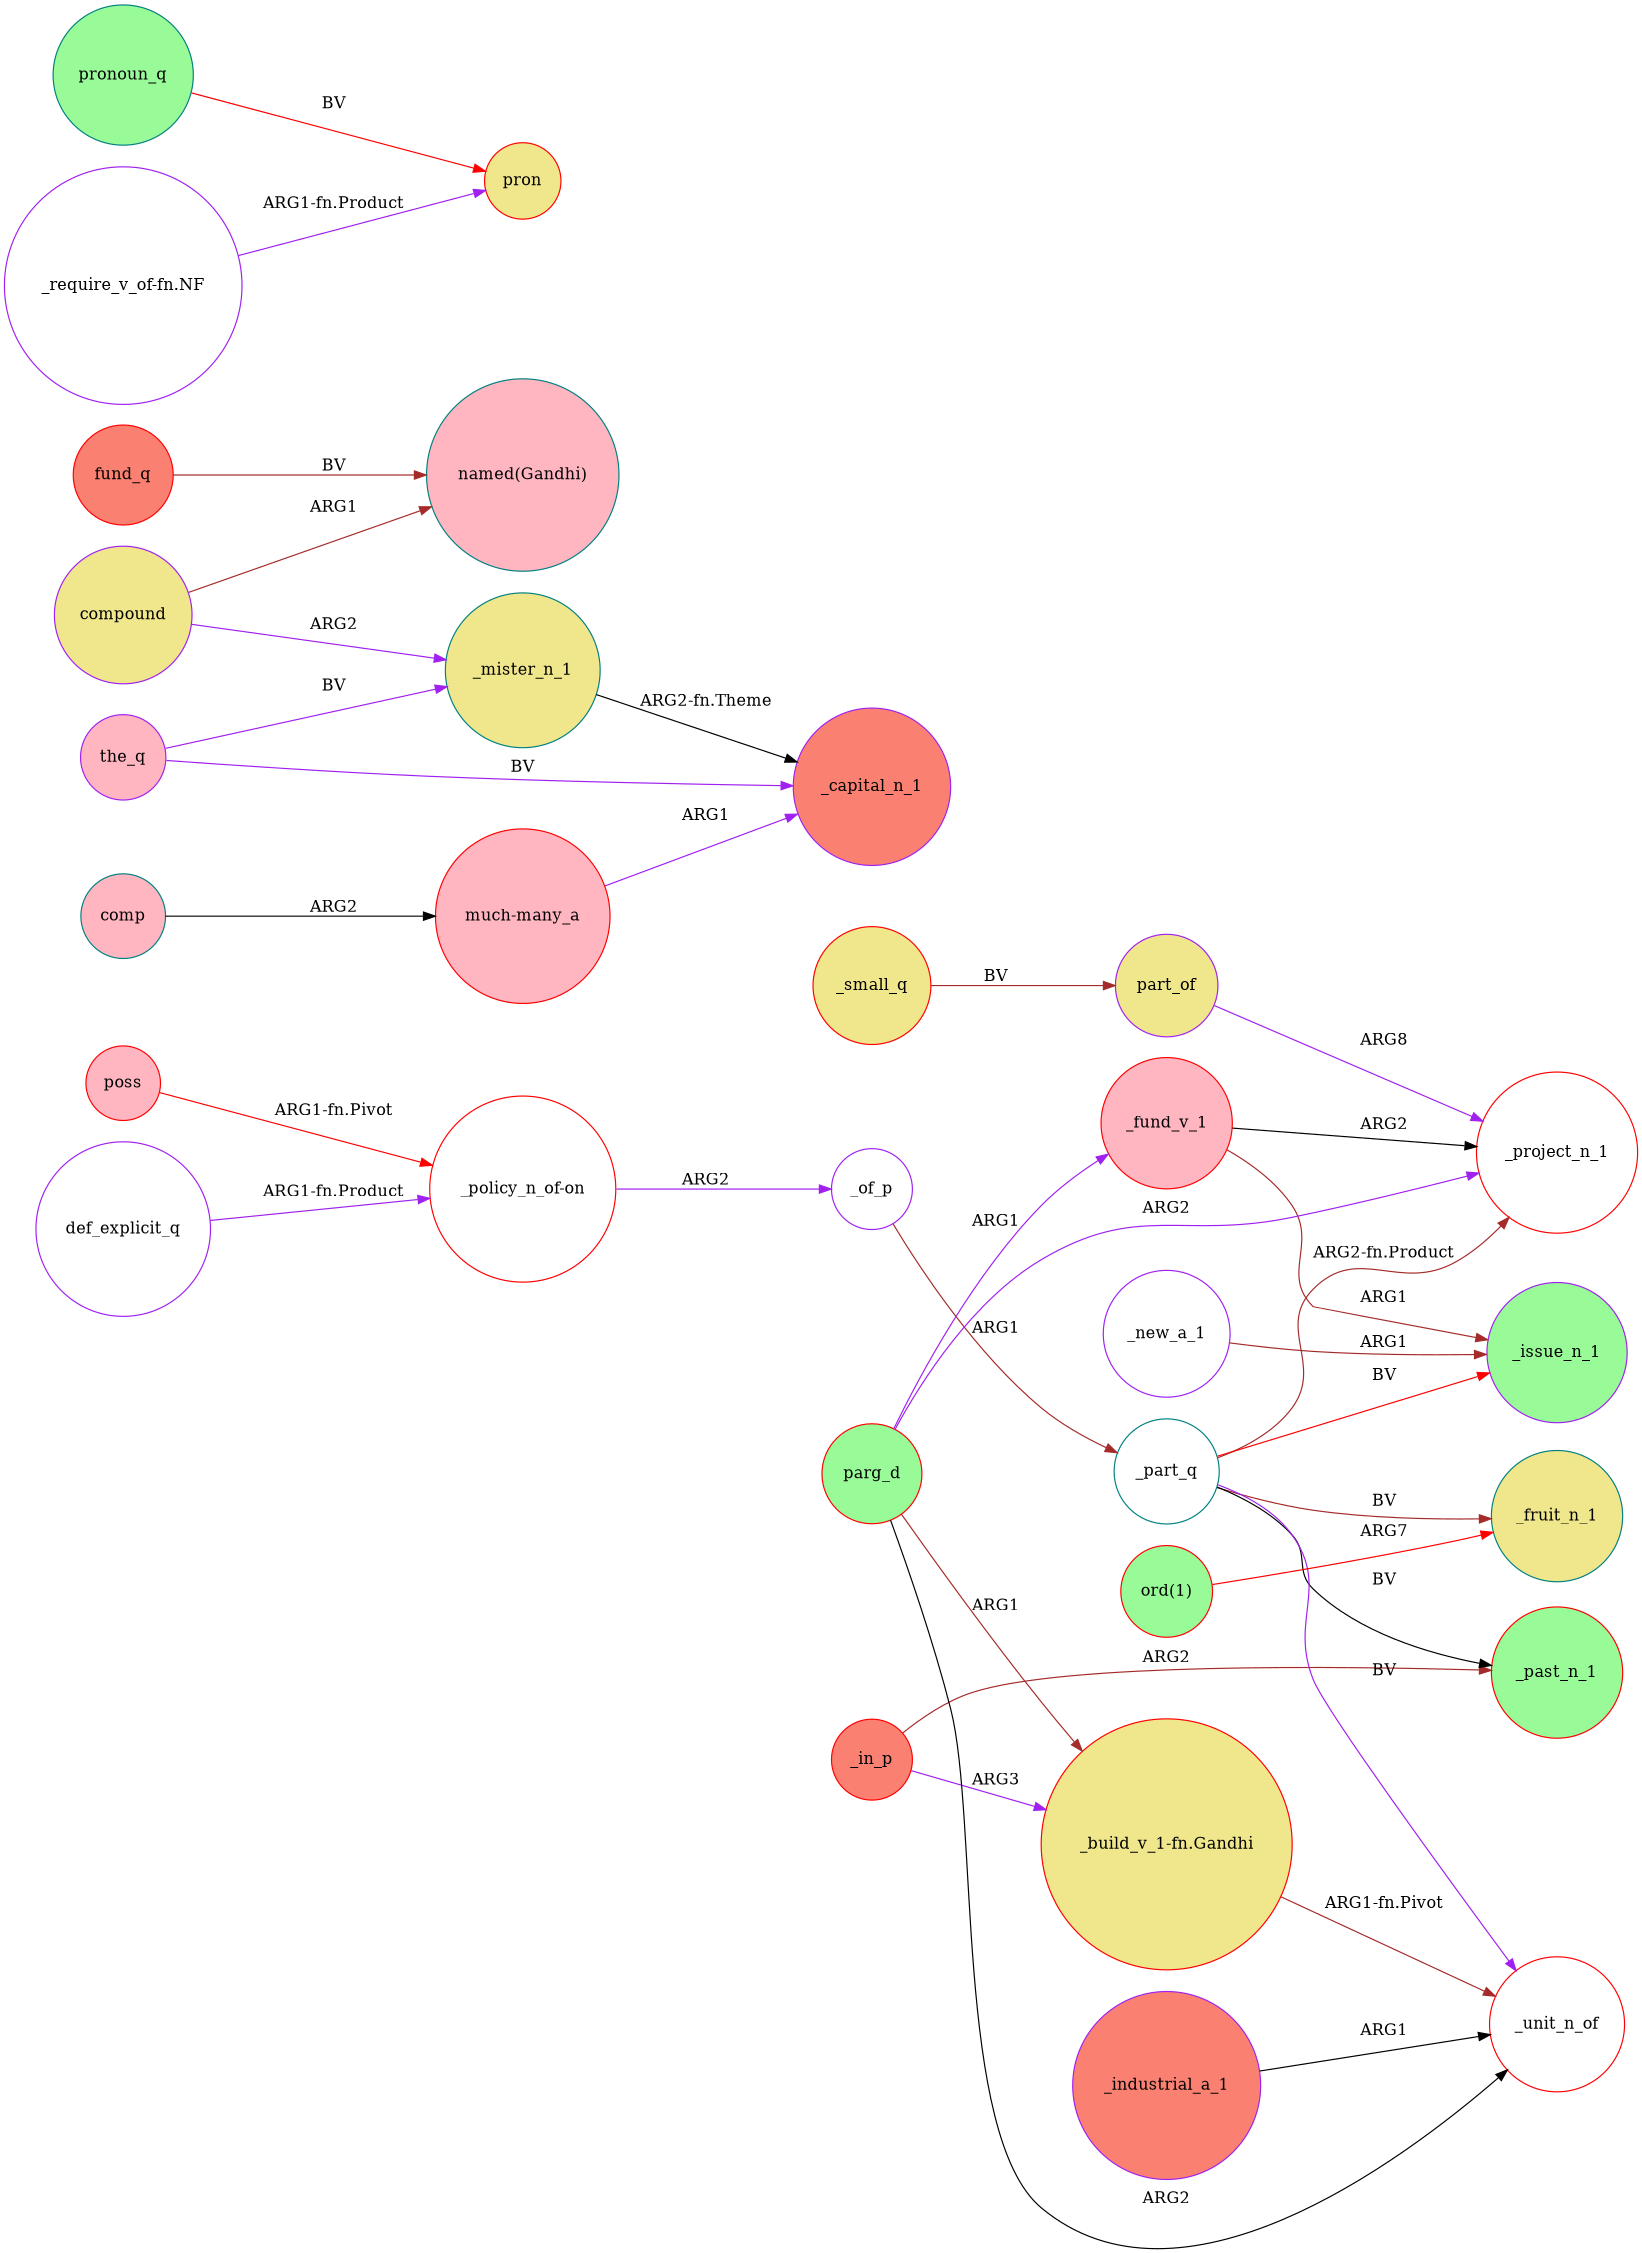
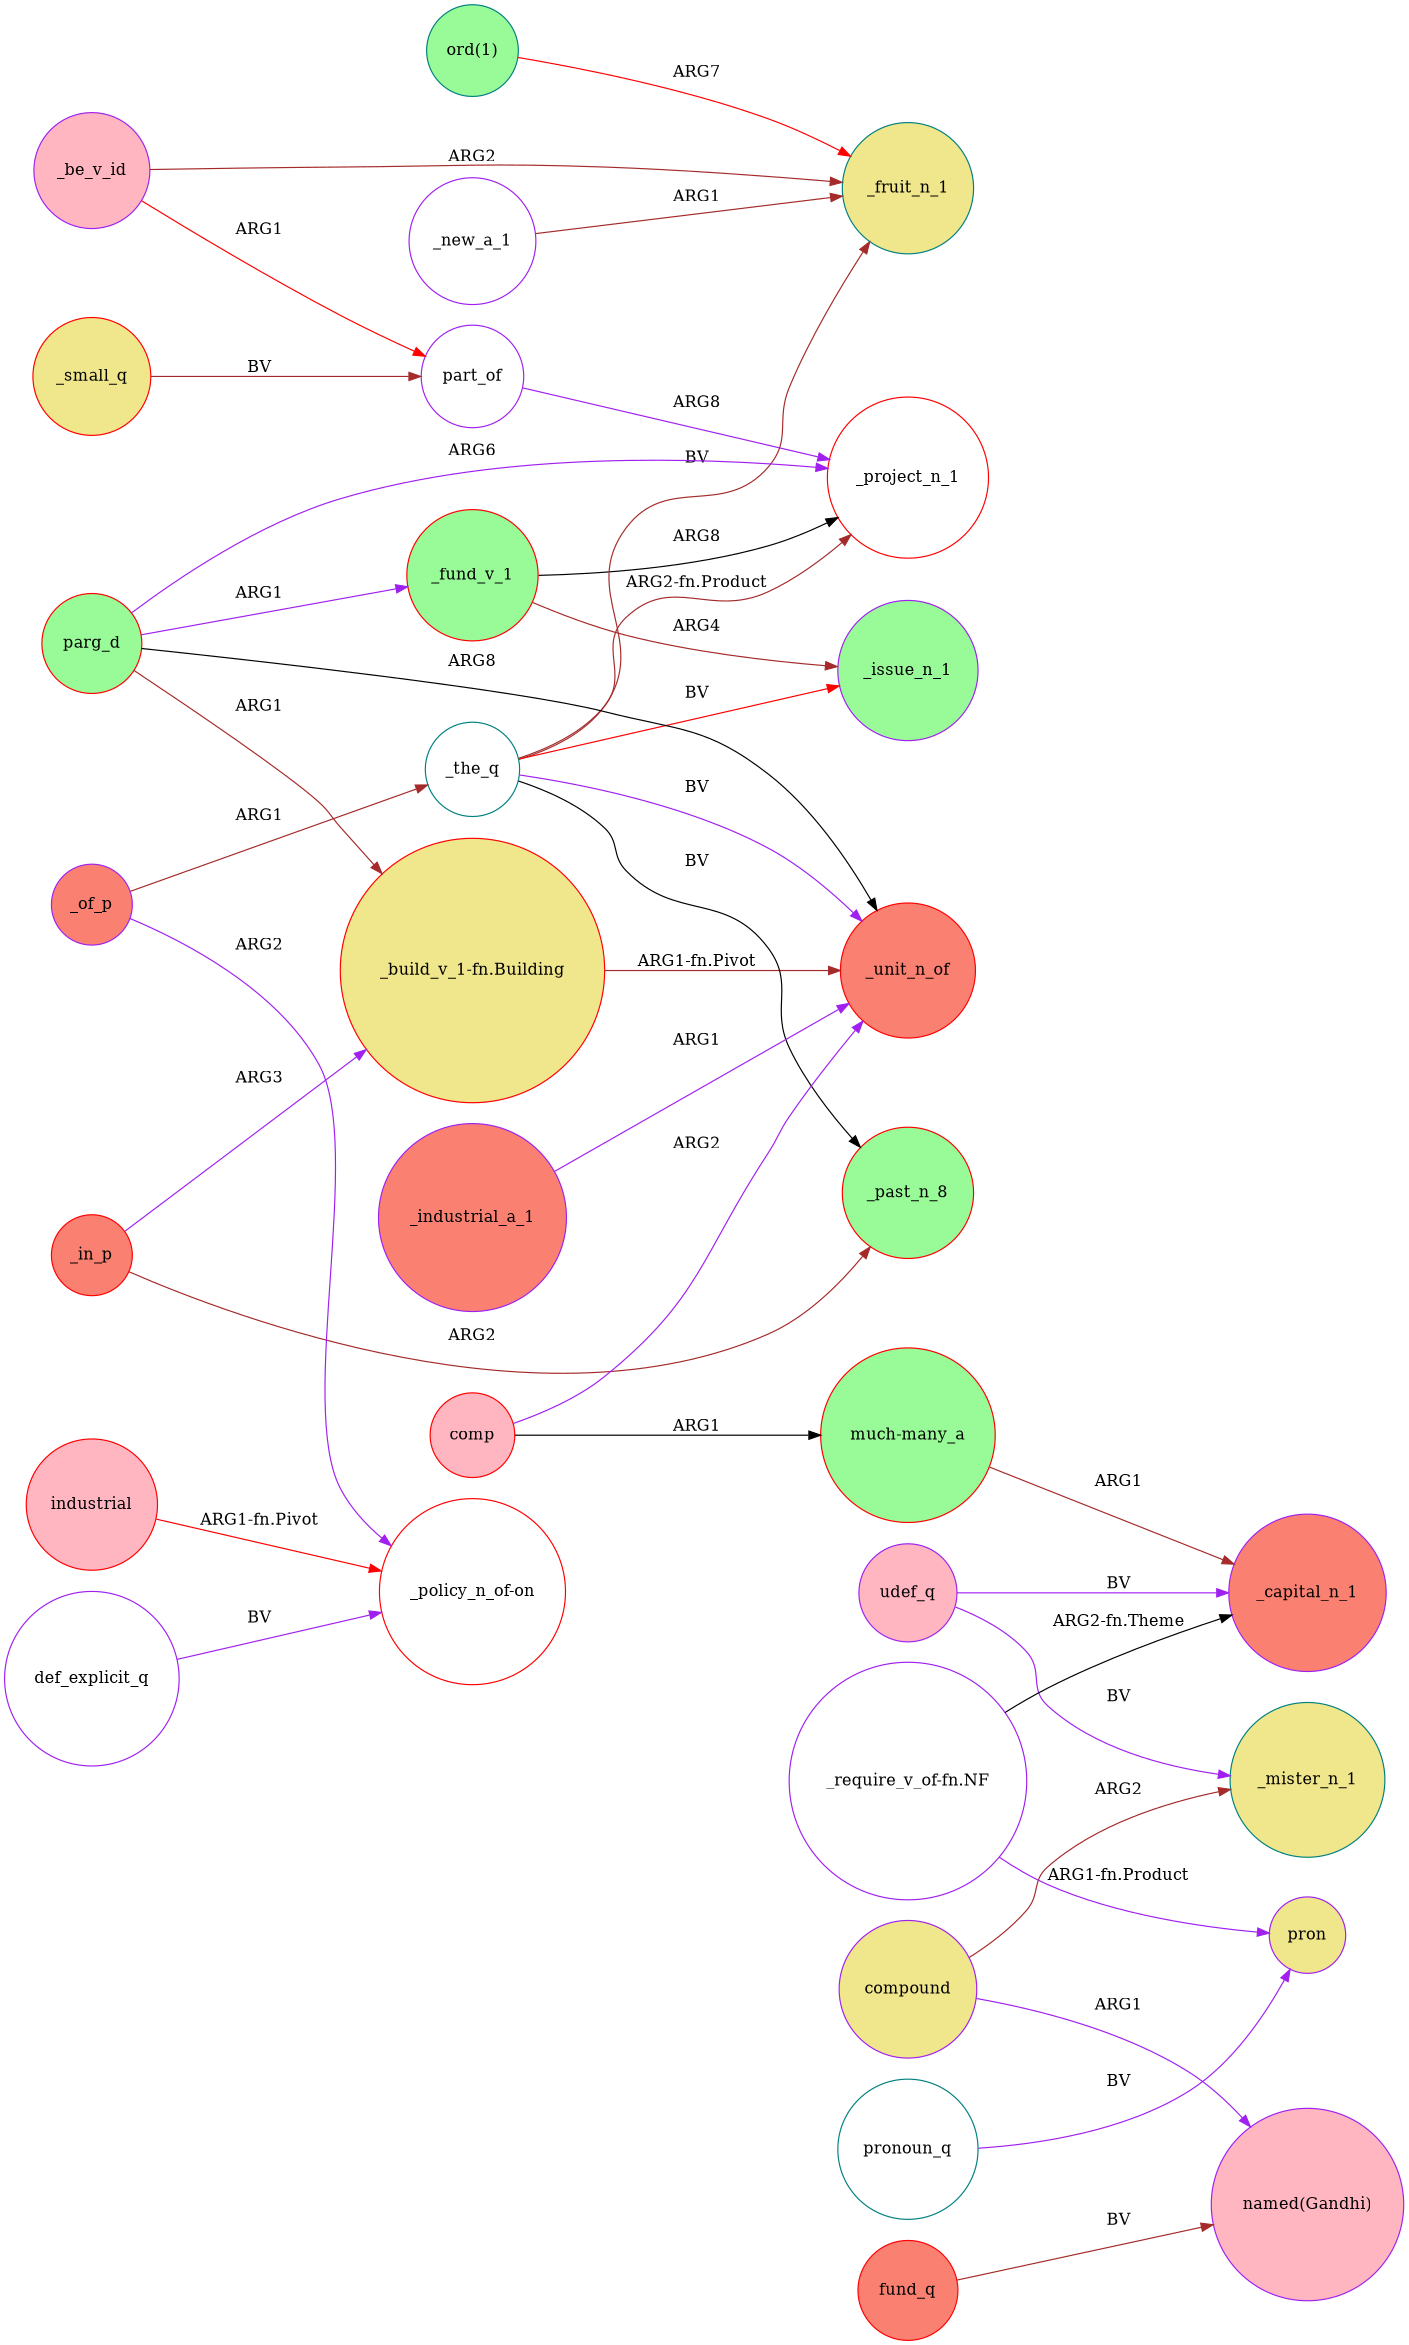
  digraph {
    fontname="DejaVu Serif"
    rankdir=LR
    node [color=red fillcolor=white fontname="DejaVu Serif" shape=circle style=filled]
    edge [color=brown fontname="DejaVu Serif"]
-   part_of [color=purple fillcolor=khaki]
+   part_of [color=purple]
    _project_n_1
+   _be_v_id [color=purple fillcolor=lightpink]
    _fruit_n_1 [color=teal fillcolor=khaki]
-   _fund_v_1 [fillcolor=lightpink]
+   _fund_v_1 [fillcolor=palegreen]
    _issue_n_1 [color=purple fillcolor=palegreen]
    n7 [fillcolor=salmon label=fund_q]
-   "named(Gandhi)" [color=teal fillcolor=lightpink]
+   "named(Gandhi)" [color=purple fillcolor=lightpink]
    _in_p [fillcolor=salmon]
-   _past_n_1 [fillcolor=palegreen]
-   "_build_v_1-fn.Building" [fillcolor=khaki label="_build_v_1-fn.Gandhi"]
-   _unit_n_of
-   poss [fillcolor=lightpink]
+   _past_n_1 [fillcolor=palegreen label=_past_n_8]
+   "_build_v_1-fn.Building" [fillcolor=khaki]
+   _unit_n_of [fillcolor=salmon]
+   poss [fillcolor=lightpink label=industrial]
    "_policy_n_of-on"
    compound [color=purple fillcolor=khaki]
    _mister_n_1 [color=teal fillcolor=khaki]
-   _of_p [color=purple]
-   _the_q [color=teal label=_part_q]
-   udef_q [color=purple fillcolor=lightpink label=the_q]
+   _of_p [color=purple fillcolor=salmon]
+   _the_q [color=teal]
+   udef_q [color=purple fillcolor=lightpink]
    _capital_n_1 [color=purple fillcolor=salmon]
    _industrial_a_1 [color=purple fillcolor=salmon]
    parg_d [fillcolor=palegreen]
-   comp [color=teal fillcolor=lightpink]
-   "much-many_a" [fillcolor=lightpink]
+   comp [fillcolor=lightpink]
+   "much-many_a" [fillcolor=palegreen]
    def_explicit_q [color=purple]
    n26 [fillcolor=khaki label=_small_q]
-   pronoun_q [color=teal fillcolor=palegreen]
-   pron [fillcolor=khaki]
-   "ord(1)" [fillcolor=palegreen]
+   pronoun_q [color=teal]
+   pron [color=purple fillcolor=khaki]
+   "ord(1)" [color=teal fillcolor=palegreen]
    "_require_v_of-fn.NF" [color=purple]
    _new_a_1 [color=purple]
    part_of -> _project_n_1 [color=purple label=ARG8]
-   _fund_v_1 -> _project_n_1 [color=black label=ARG2]
-   _fund_v_1 -> _issue_n_1 [label=ARG1]
+   _be_v_id -> part_of [color=red label=ARG1]
+   _be_v_id -> _fruit_n_1 [label=ARG2]
+   _fund_v_1 -> _project_n_1 [color=black label=ARG8]
+   _fund_v_1 -> _issue_n_1 [label=ARG4]
    n7 -> "named(Gandhi)" [label=BV]
    _in_p -> _past_n_1 [label=ARG2]
    _in_p -> "_build_v_1-fn.Building" [color=purple label=ARG3]
    "_build_v_1-fn.Building" -> _unit_n_of [label="ARG1-fn.Pivot"]
    poss -> "_policy_n_of-on" [color=red label="ARG1-fn.Pivot"]
-   compound -> "named(Gandhi)" [label=ARG1]
-   compound -> _mister_n_1 [color=purple label=ARG2]
-   "_policy_n_of-on" -> _of_p [color=purple label=ARG2]
+   compound -> "named(Gandhi)" [color=purple label=ARG1]
+   compound -> _mister_n_1 [label=ARG2]
+   _of_p -> "_policy_n_of-on" [color=purple label=ARG2]
    _of_p -> _the_q [label=ARG1]
    _the_q -> _project_n_1 [label="ARG2-fn.Product"]
    _the_q -> _fruit_n_1 [label=BV]
    _the_q -> _issue_n_1 [color=red label=BV]
    _the_q -> _past_n_1 [color=black label=BV]
    _the_q -> _unit_n_of [color=purple label=BV]
    udef_q -> _mister_n_1 [color=purple label=BV]
    udef_q -> _capital_n_1 [color=purple label=BV]
-   _industrial_a_1 -> _unit_n_of [color=black label=ARG1]
-   parg_d -> _project_n_1 [color=purple label=ARG2]
+   _industrial_a_1 -> _unit_n_of [color=purple label=ARG1]
+   parg_d -> _project_n_1 [color=purple label=ARG6]
    parg_d -> _fund_v_1 [color=purple label=ARG1]
    parg_d -> "_build_v_1-fn.Building" [label=ARG1]
-   parg_d -> _unit_n_of [color=black label=ARG2]
-   comp -> "much-many_a" [color=black label=ARG2]
-   "much-many_a" -> _capital_n_1 [color=purple label=ARG1]
-   def_explicit_q -> "_policy_n_of-on" [color=purple label="ARG1-fn.Product"]
+   parg_d -> _unit_n_of [color=black label=ARG8]
+   comp -> _unit_n_of [color=purple label=ARG2]
+   comp -> "much-many_a" [color=black label=ARG1]
+   "much-many_a" -> _capital_n_1 [label=ARG1]
+   def_explicit_q -> "_policy_n_of-on" [color=purple label=BV]
    n26 -> part_of [label=BV]
-   pronoun_q -> pron [color=red label=BV]
+   pronoun_q -> pron [color=purple label=BV]
    "ord(1)" -> _fruit_n_1 [color=red label=ARG7]
-   _mister_n_1 -> _capital_n_1 [color=black label="ARG2-fn.Theme"]
+   "_require_v_of-fn.NF" -> _capital_n_1 [color=black label="ARG2-fn.Theme"]
    "_require_v_of-fn.NF" -> pron [color=purple label="ARG1-fn.Product"]
-   _new_a_1 -> _issue_n_1 [label=ARG1]
+   _new_a_1 -> _fruit_n_1 [label=ARG1]
  }
